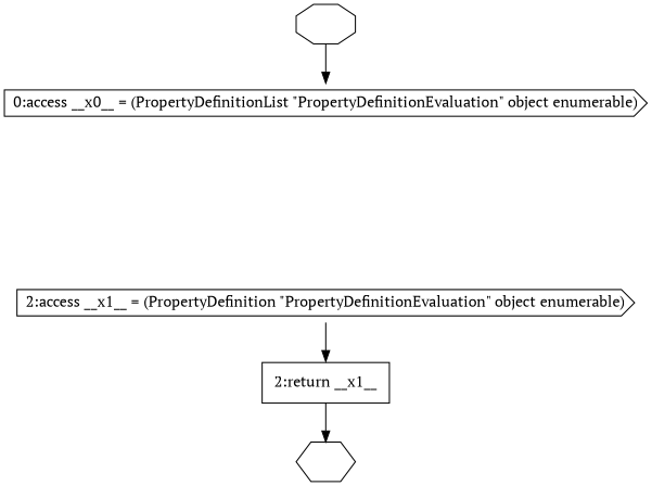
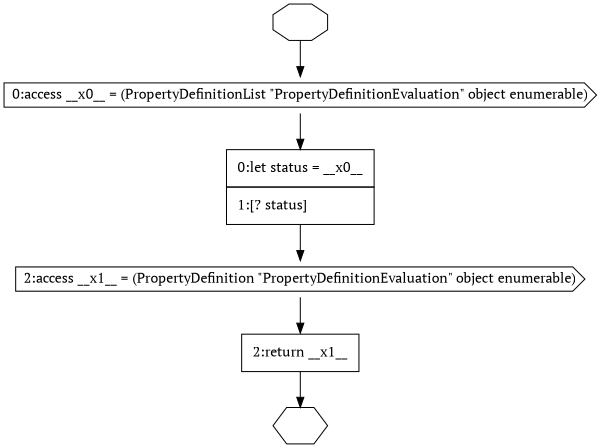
  digraph {
    fontname="PT Serif"
    node [color=black fillcolor=white shape=cds style=filled fontname="PT Serif"]
    edge [color=black fontname="PT Serif"]
    n1 [label=" " shape=octagon]
    n2 [label=<<font color="black">0:access __x0__ = (PropertyDefinitionList &quot;PropertyDefinitionEvaluation&quot; object enumerable)</font>>]
+   n3 [label=<<font color="black">     <table border="0" cellborder="1" cellspacing="0" cellpadding="10">       <tr><td align="left">0:let status = __x0__</td></tr>       <tr><td align="left">1:[? status]</td></tr>     </table>   </font>> margin=0 shape=none]
    n4 [label=<<font color="black">2:access __x1__ = (PropertyDefinition &quot;PropertyDefinitionEvaluation&quot; object enumerable)</font>>]
    n5 [label=" " shape=hexagon]
    n6 [label=<<font color="black">     <table border="0" cellborder="1" cellspacing="0" cellpadding="10">       <tr><td align="left">2:return __x1__</td></tr>     </table>   </font>> margin=0 shape=none]
    n1 -> n2
+   n2 -> n3
+   n3 -> n4
    n4 -> n6
    n6 -> n5
  }
